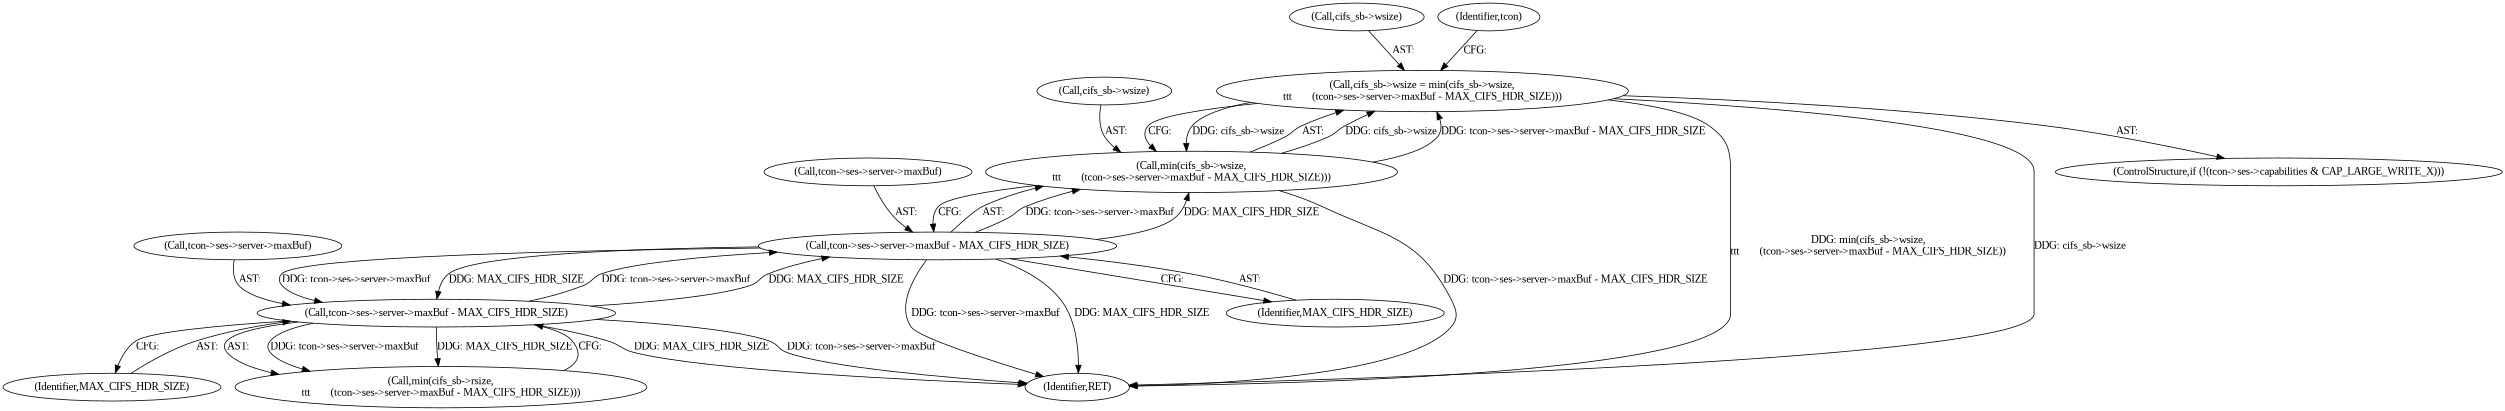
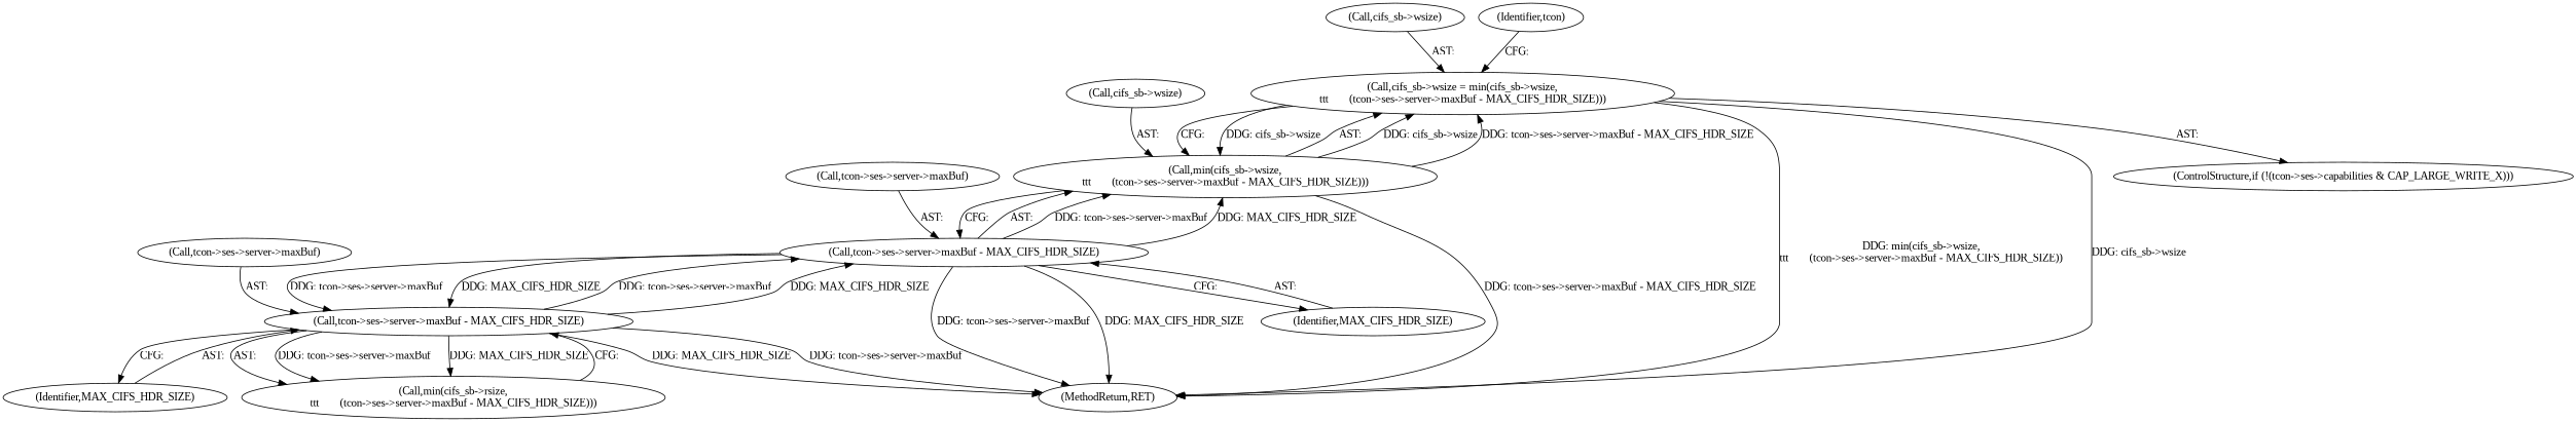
  digraph {
    fontname="Liberation Serif"
    node [fontname="Liberation Serif"]
    edge [fontname="Liberation Serif"]
    n1 [label="(Call,cifs_sb->wsize = min(cifs_sb->wsize,\n\t\t\t       (tcon->ses->server->maxBuf - MAX_CIFS_HDR_SIZE)))"]
    n2 [label="(Call,min(cifs_sb->wsize,\n\t\t\t       (tcon->ses->server->maxBuf - MAX_CIFS_HDR_SIZE)))"]
-   n3 [label="(Identifier,RET)"]
+   n3 [label="(MethodReturn,RET)"]
    n4 [label="(ControlStructure,if (!(tcon->ses->capabilities & CAP_LARGE_WRITE_X)))"]
    n5 [label="(Call,tcon->ses->server->maxBuf - MAX_CIFS_HDR_SIZE)"]
    n6 [label="(Call,tcon->ses->server->maxBuf - MAX_CIFS_HDR_SIZE)"]
    n7 [label="(Identifier,MAX_CIFS_HDR_SIZE)"]
    n8 [label="(Identifier,MAX_CIFS_HDR_SIZE)"]
    n9 [label="(Call,min(cifs_sb->rsize,\n\t\t\t       (tcon->ses->server->maxBuf - MAX_CIFS_HDR_SIZE)))"]
    n10 [label="(Call,tcon->ses->server->maxBuf)"]
    n11 [label="(Call,cifs_sb->wsize)"]
    n12 [label="(Call,tcon->ses->server->maxBuf)"]
    n13 [label="(Call,cifs_sb->wsize)"]
    n14 [label="(Identifier,tcon)"]
    n1 -> n2 [label="CFG: "]
    n1 -> n2 [label="DDG: cifs_sb->wsize"]
    n1 -> n3 [label="DDG: min(cifs_sb->wsize,\n\t\t\t       (tcon->ses->server->maxBuf - MAX_CIFS_HDR_SIZE))"]
    n1 -> n3 [label="DDG: cifs_sb->wsize"]
    n1 -> n4 [label="AST: "]
    n2 -> n1 [label="AST: "]
    n2 -> n1 [label="DDG: cifs_sb->wsize"]
    n2 -> n1 [label="DDG: tcon->ses->server->maxBuf - MAX_CIFS_HDR_SIZE"]
    n2 -> n3 [label="DDG: tcon->ses->server->maxBuf - MAX_CIFS_HDR_SIZE"]
    n2 -> n5 [label="CFG: "]
    n5 -> n2 [label="AST: "]
    n5 -> n2 [label="DDG: tcon->ses->server->maxBuf"]
    n5 -> n2 [label="DDG: MAX_CIFS_HDR_SIZE"]
    n5 -> n3 [label="DDG: tcon->ses->server->maxBuf"]
    n5 -> n3 [label="DDG: MAX_CIFS_HDR_SIZE"]
    n5 -> n6 [label="DDG: tcon->ses->server->maxBuf"]
    n5 -> n6 [label="DDG: MAX_CIFS_HDR_SIZE"]
    n5 -> n7 [label="CFG: "]
    n6 -> n3 [label="DDG: MAX_CIFS_HDR_SIZE"]
    n6 -> n3 [label="DDG: tcon->ses->server->maxBuf"]
    n6 -> n5 [label="DDG: tcon->ses->server->maxBuf"]
    n6 -> n5 [label="DDG: MAX_CIFS_HDR_SIZE"]
    n6 -> n8 [label="CFG: "]
    n6 -> n9 [label="AST: "]
    n6 -> n9 [label="DDG: tcon->ses->server->maxBuf"]
    n6 -> n9 [label="DDG: MAX_CIFS_HDR_SIZE"]
    n7 -> n5 [label="AST: "]
    n8 -> n6 [label="AST: "]
    n9 -> n6 [label="CFG: "]
    n10 -> n5 [label="AST: "]
    n11 -> n2 [label="AST: "]
    n12 -> n6 [label="AST: "]
    n13 -> n1 [label="AST: "]
    n14 -> n1 [label="CFG: "]
  }
